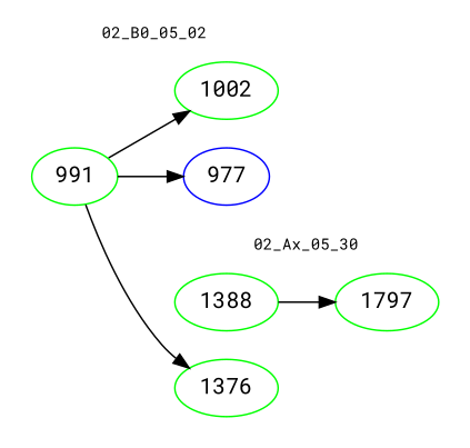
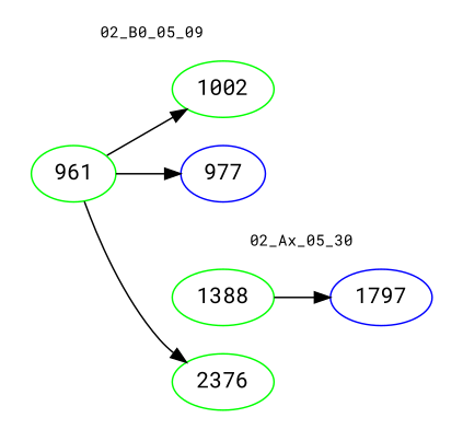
  digraph {
    fontname="Roboto Mono"
    rankdir=LR
    node [color=green fontname="Roboto Mono"]
    edge [color=black fontname="Roboto Mono"]
    n1 [label=1388]
-   n2 [label=1376]
-   n3 [label=1797]
-   n4 [label=991]
+   n2 [label=2376]
+   n3 [color=blue label=1797]
+   n4 [label=961]
    n5 [color=blue label=977]
    n6 [label=1002]
    subgraph cluster_1 {
      color=white
      fontsize=10
      label="02_Ax_05_30"
      n1
      n2
      n3
    }
    subgraph cluster_2 {
      color=white
      fontsize=10
-     label="02_B0_05_02"
+     label="02_B0_05_09"
      n4
      n5
      n6
    }
    n1 -> n3
    n4 -> n2
    n4 -> n5
    n4 -> n6
  }
